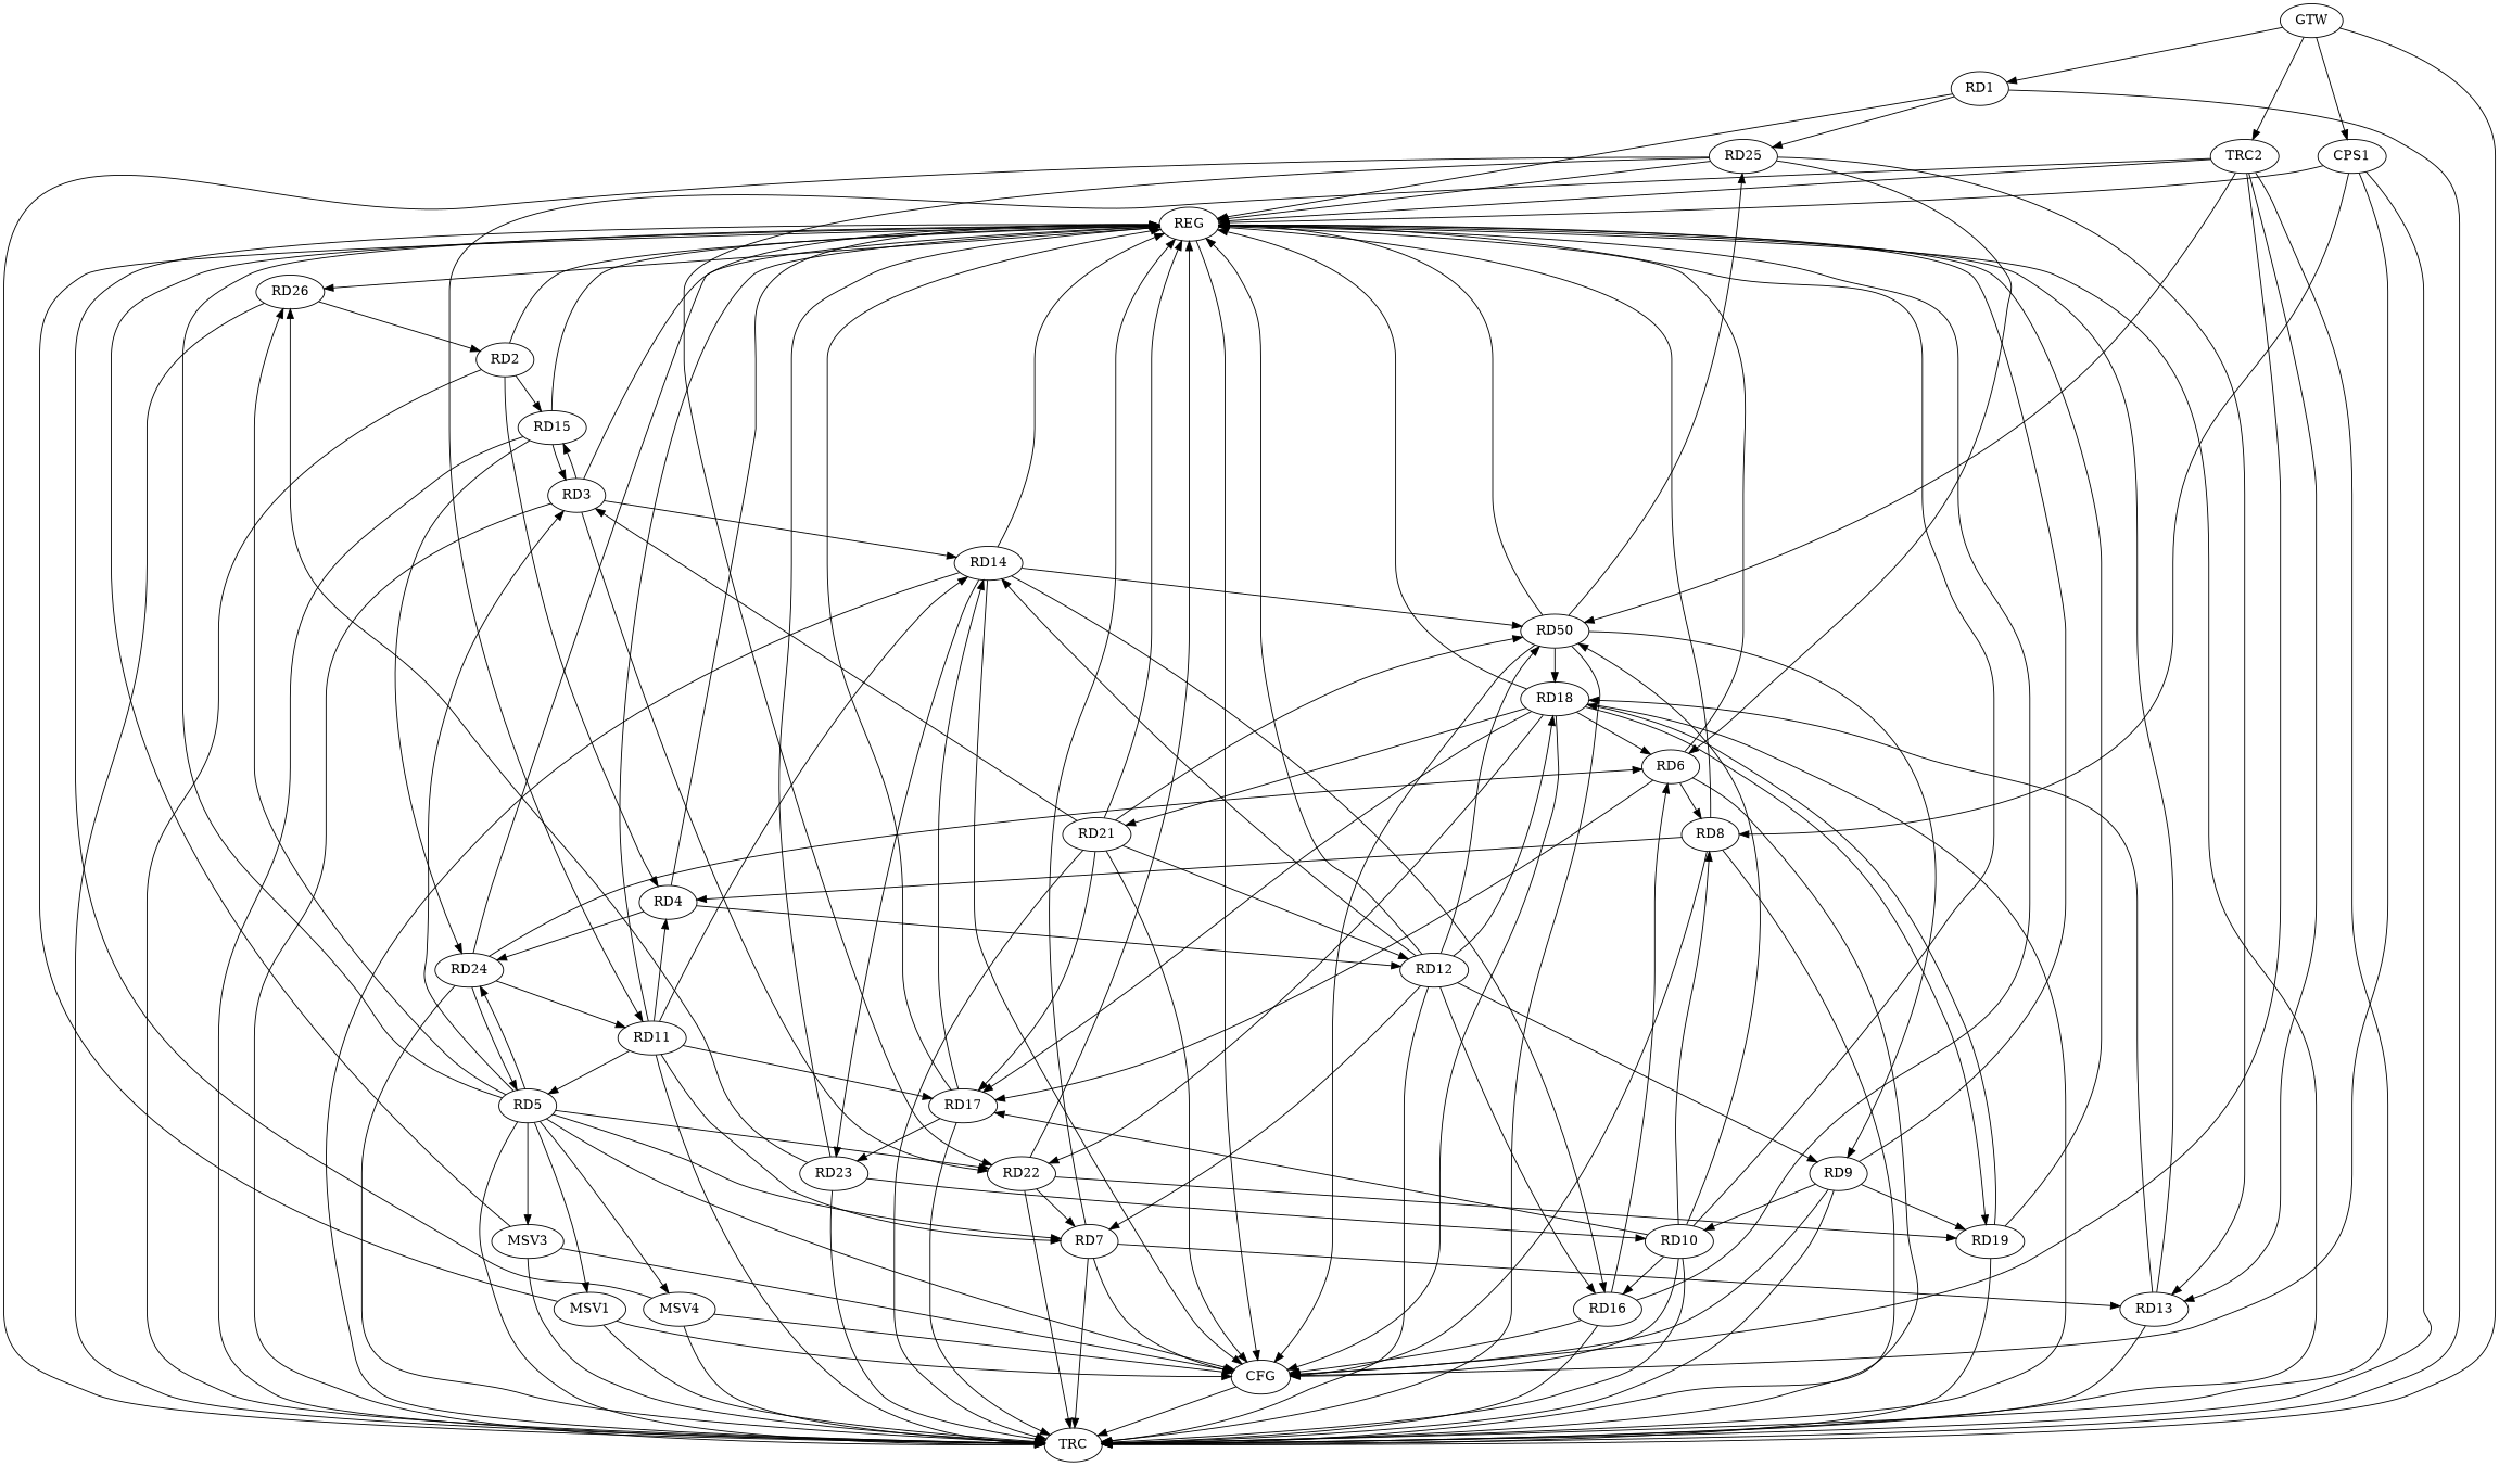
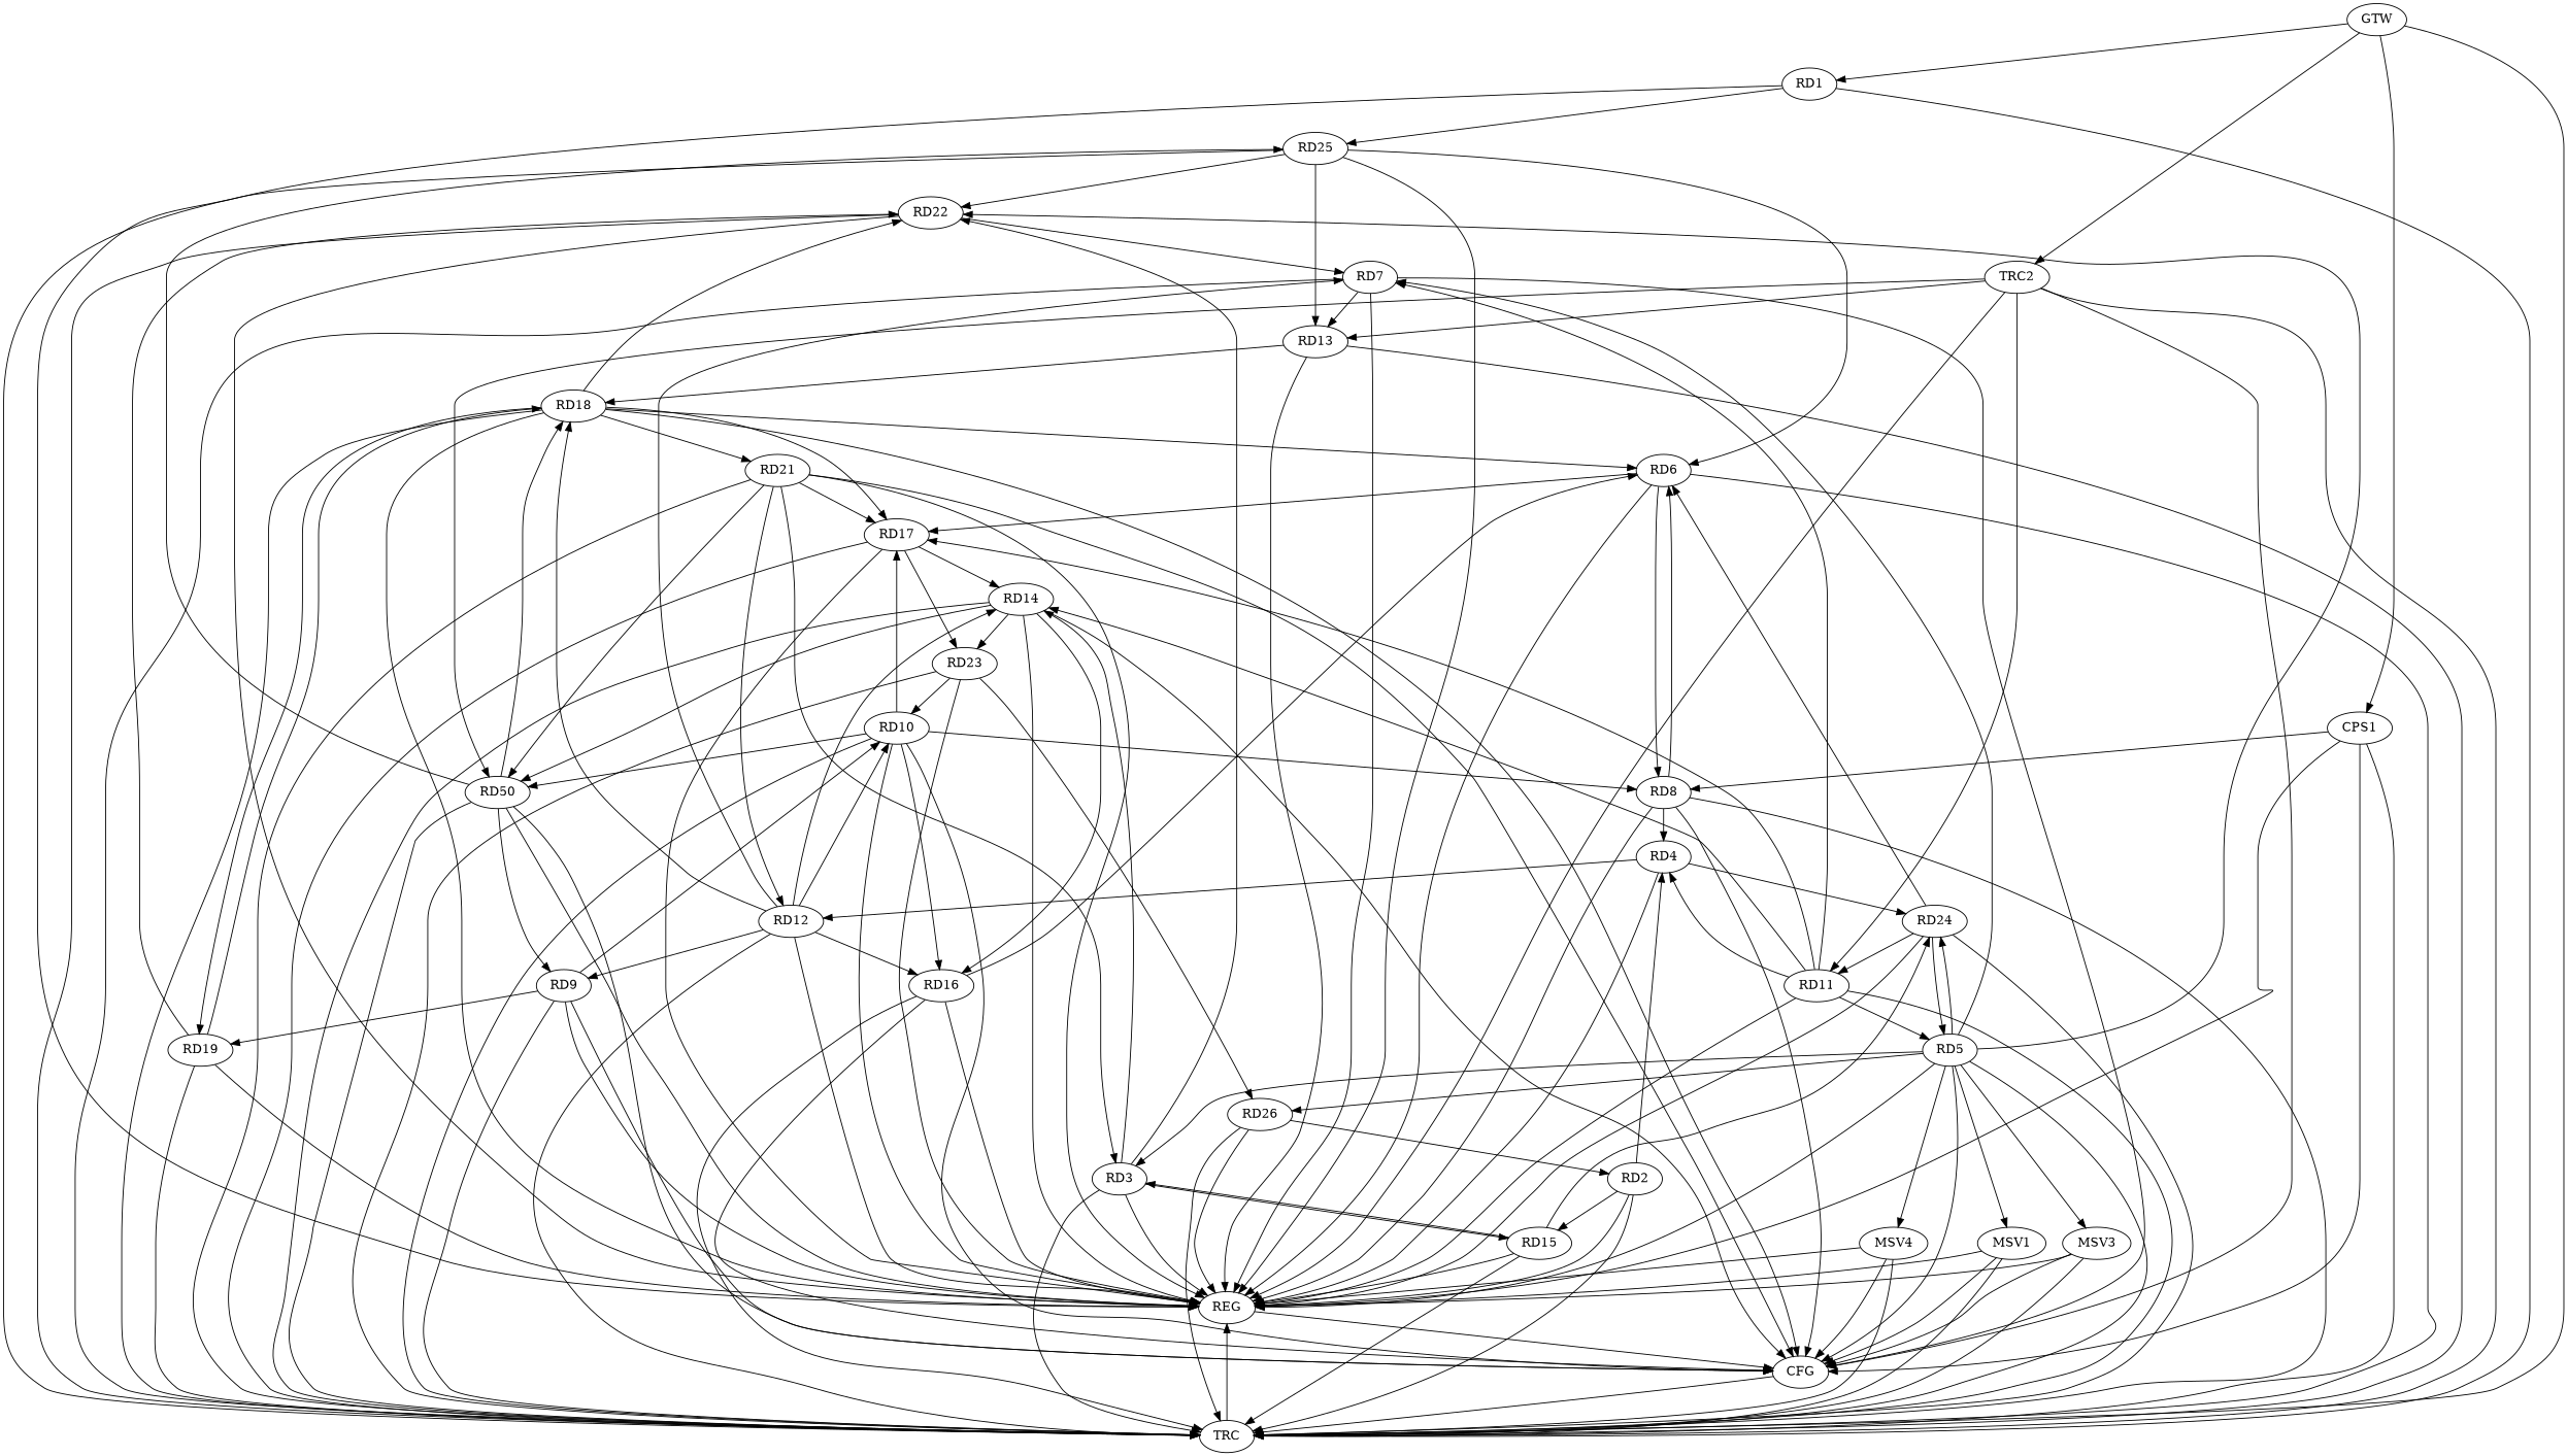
  strict digraph {
    n1 [label=RD1]
    n2 [label=RD25]
    n3 [label=REG]
    n4 [label=TRC]
    n5 [label=RD22]
    n6 [label=RD6]
    n7 [label=RD13]
    n8 [label=CFG]
    n9 [label=RD2]
    n10 [label=RD4]
    n11 [label=RD15]
    n12 [label=RD12]
    n13 [label=RD24]
    n14 [label=RD3]
    n15 [label=RD14]
    n16 [label=RD23]
    n17 [label=RD16]
    n18 [label=RD50]
    n19 [label=RD21]
    n20 [label=RD17]
    n21 [label=RD7]
    n22 [label=RD19]
    n23 [label=RD9]
    n24 [label=RD10]
    n25 [label=RD18]
    n26 [label=RD5]
    n27 [label=RD11]
    n28 [label=RD26]
    n29 [label=MSV1]
    n30 [label=MSV3]
    n31 [label=MSV4]
    n32 [label=RD8]
    n33 [label=CPS1]
    n34 [label=TRC2]
    n35 [label=GTW]
    n1 -> n2
    n1 -> n3
    n1 -> n4
    n2 -> n3
    n2 -> n4
    n2 -> n5
    n2 -> n6
    n2 -> n7
    n3 -> n8
    n4 -> n3
    n5 -> n3
    n5 -> n4
    n5 -> n21
-   n5 -> n22
+   n22 -> n5
    n6 -> n3
    n6 -> n4
    n6 -> n20
    n6 -> n32
    n7 -> n3
    n7 -> n4
    n7 -> n25
    n8 -> n4
    n9 -> n3
    n9 -> n4
    n9 -> n10
    n9 -> n11
    n10 -> n3
    n10 -> n12
    n10 -> n13
    n11 -> n3
    n11 -> n4
    n11 -> n13
    n11 -> n14
    n12 -> n3
    n12 -> n4
    n12 -> n15
    n12 -> n17
    n12 -> n21
    n12 -> n23
-   n12 -> n18
+   n12 -> n24
    n12 -> n25
    n13 -> n3
    n13 -> n4
    n13 -> n6
    n13 -> n26
    n13 -> n27
    n14 -> n3
    n14 -> n4
    n14 -> n5
    n14 -> n11
    n14 -> n15
    n15 -> n3
    n15 -> n4
    n15 -> n8
    n15 -> n16
    n15 -> n17
    n15 -> n18
    n16 -> n3
    n16 -> n4
    n16 -> n24
    n16 -> n28
    n17 -> n3
    n17 -> n4
    n17 -> n6
    n17 -> n8
    n18 -> n2
    n18 -> n3
    n18 -> n4
    n18 -> n8
    n18 -> n23
    n18 -> n25
    n19 -> n3
    n19 -> n4
    n19 -> n8
    n19 -> n12
    n19 -> n14
    n19 -> n18
    n19 -> n20
    n20 -> n3
    n20 -> n4
    n20 -> n15
    n20 -> n16
    n21 -> n3
    n21 -> n4
    n21 -> n7
    n21 -> n8
    n22 -> n3
    n22 -> n4
    n22 -> n25
    n23 -> n3
    n23 -> n4
    n23 -> n8
    n23 -> n22
    n23 -> n24
    n24 -> n3
    n24 -> n4
    n24 -> n8
    n24 -> n17
    n24 -> n18
    n24 -> n20
    n24 -> n32
    n25 -> n3
    n25 -> n4
    n25 -> n5
    n25 -> n6
    n25 -> n8
    n25 -> n19
    n25 -> n20
    n25 -> n22
    n26 -> n3
    n26 -> n4
    n26 -> n5
    n26 -> n8
    n26 -> n13
    n26 -> n14
    n26 -> n21
    n26 -> n28
    n26 -> n29
    n26 -> n30
    n26 -> n31
    n27 -> n3
    n27 -> n4
    n27 -> n10
    n27 -> n15
    n27 -> n20
    n27 -> n21
    n27 -> n26
-   n3 -> n28
+   n28 -> n3
    n28 -> n4
    n28 -> n9
    n29 -> n3
    n29 -> n4
    n29 -> n8
    n30 -> n3
    n30 -> n4
    n30 -> n8
    n31 -> n3
    n31 -> n4
    n31 -> n8
    n32 -> n3
    n32 -> n4
+   n32 -> n6
    n32 -> n8
    n32 -> n10
    n33 -> n3
    n33 -> n4
    n33 -> n8
    n33 -> n32
    n34 -> n3
    n34 -> n4
    n34 -> n7
    n34 -> n8
    n34 -> n18
    n34 -> n27
    n35 -> n1
    n35 -> n4
    n35 -> n33
    n35 -> n34
  }
